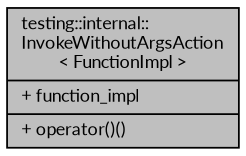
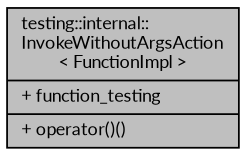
  digraph {
    fontname=Lato
-   n1 [color=black fillcolor=grey75 fontcolor=black fontname=Lato fontsize=10 height=0.2 label="{testing::internal::\lInvokeWithoutArgsAction\l\< FunctionImpl \>\n|+ function_impl\l|+ operator()()\l}" shape=record style=filled width=0.4]
+   n1 [color=black fillcolor=grey75 fontcolor=black fontname=Lato fontsize=10 height=0.2 label="{testing::internal::\lInvokeWithoutArgsAction\l\< FunctionImpl \>\n|+ function_testing\l|+ operator()()\l}" shape=record style=filled width=0.4]
  }
